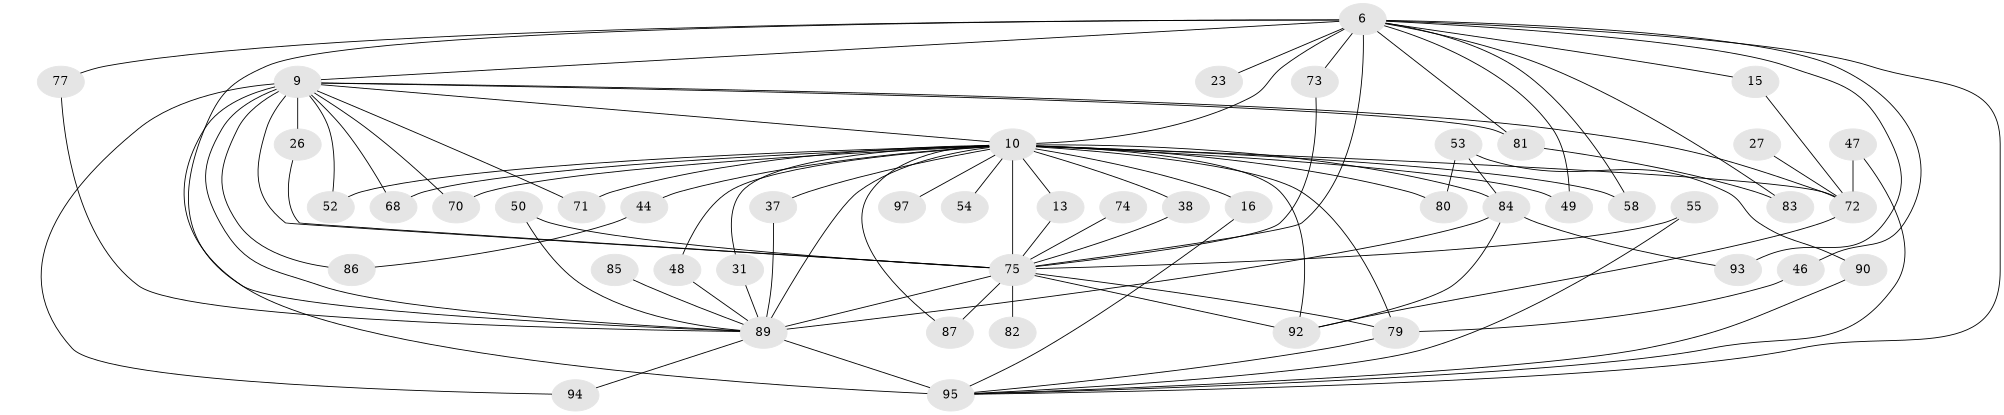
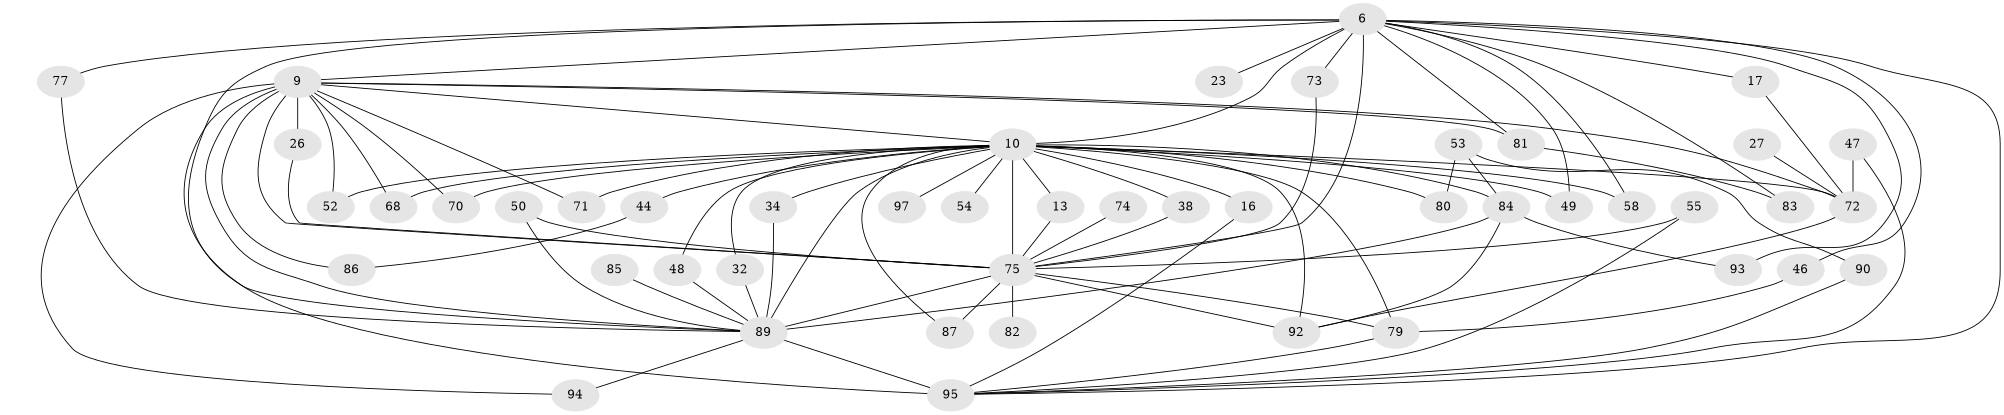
  graph {
    node [color=gray90 style=filled]
    6 [super="+5"]
    9 [super="+3"]
    10 [super="+4"]
-   17 [label=15]
+   17
    23
    46
    49
    58
    73
    75 [super="+59+66+2"]
    77
    81 [super="+67"]
    83 [super="+19"]
    89 [super="+42+62+88+8"]
    93 [super="+51"]
    95 [super="+78+64"]
    26
    52
    68
    70
    71 [super="+39"]
    72 [super="+22+24"]
    86
    94
    13
    16
-   31
-   37 [super="+29"]
+   31 [label=32]
+   37 [super="+29" label=34]
    38
    44
    48
    54
    79 [super="+69"]
    80 [super="+32"]
    84 [super="+56+30+33"]
    87 [super="+76"]
    n37 [label=97]
    92 [super="+61"]
    82
    27
    47
    50
    53 [super="+45"]
    90
    55
    74 [super="+60"]
    85
    6 -- 9 [weight=4]
    6 -- 10 [weight=4]
    6 -- 17
    6 -- 23 [weight=2]
    6 -- 46
    6 -- 49
    6 -- 58
    6 -- 73
    6 -- 75 [weight=6]
    6 -- 77
    6 -- 81
    6 -- 83 [weight=3]
    6 -- 89 [weight=5]
    6 -- 93 [weight=3]
    6 -- 95
    9 -- 10 [weight=4]
    9 -- 75 [weight=5]
    9 -- 81
    9 -- 89 [weight=5]
    9 -- 95 [weight=4]
    9 -- 26
    9 -- 52
    9 -- 68
    9 -- 70
    9 -- 71
    9 -- 72 [weight=3]
    9 -- 86
    9 -- 94
    10 -- 49
    10 -- 58
    10 -- 75 [weight=6]
    10 -- 89 [weight=7]
    10 -- 52
    10 -- 68
    10 -- 70
    10 -- 71
    10 -- 72 [weight=2]
    10 -- 13
    10 -- 16 [weight=2]
    10 -- 31
    10 -- 37 [weight=2]
    10 -- 38
    10 -- 44 [weight=2]
    10 -- 48
    10 -- 54 [weight=2]
    10 -- 79 [weight=3]
    10 -- 80 [weight=2]
    10 -- 84 [weight=4]
    10 -- 87
    10 -- n37 [weight=2]
    10 -- 92
    17 -- 72
    46 -- 79
    73 -- 75
    75 -- 89 [weight=6]
    75 -- 79 [weight=2]
    75 -- 87 [weight=2]
    75 -- 92 [weight=2]
    75 -- 82 [weight=2]
    77 -- 89
    81 -- 83
    89 -- 95 [weight=2]
    89 -- 94
    26 -- 75
    72 -- 92
    13 -- 75
    16 -- 95
    31 -- 89
    37 -- 89
    38 -- 75
    44 -- 86
    48 -- 89
    79 -- 95
    84 -- 89
    84 -- 93
    84 -- 92
    27 -- 72
    47 -- 95
    47 -- 72
    50 -- 75
    50 -- 89
    53 -- 80
    53 -- 84 [weight=2]
    53 -- 90
    90 -- 95
    55 -- 75
    55 -- 95
    74 -- 75 [weight=3]
    85 -- 89 [weight=2]
  }
